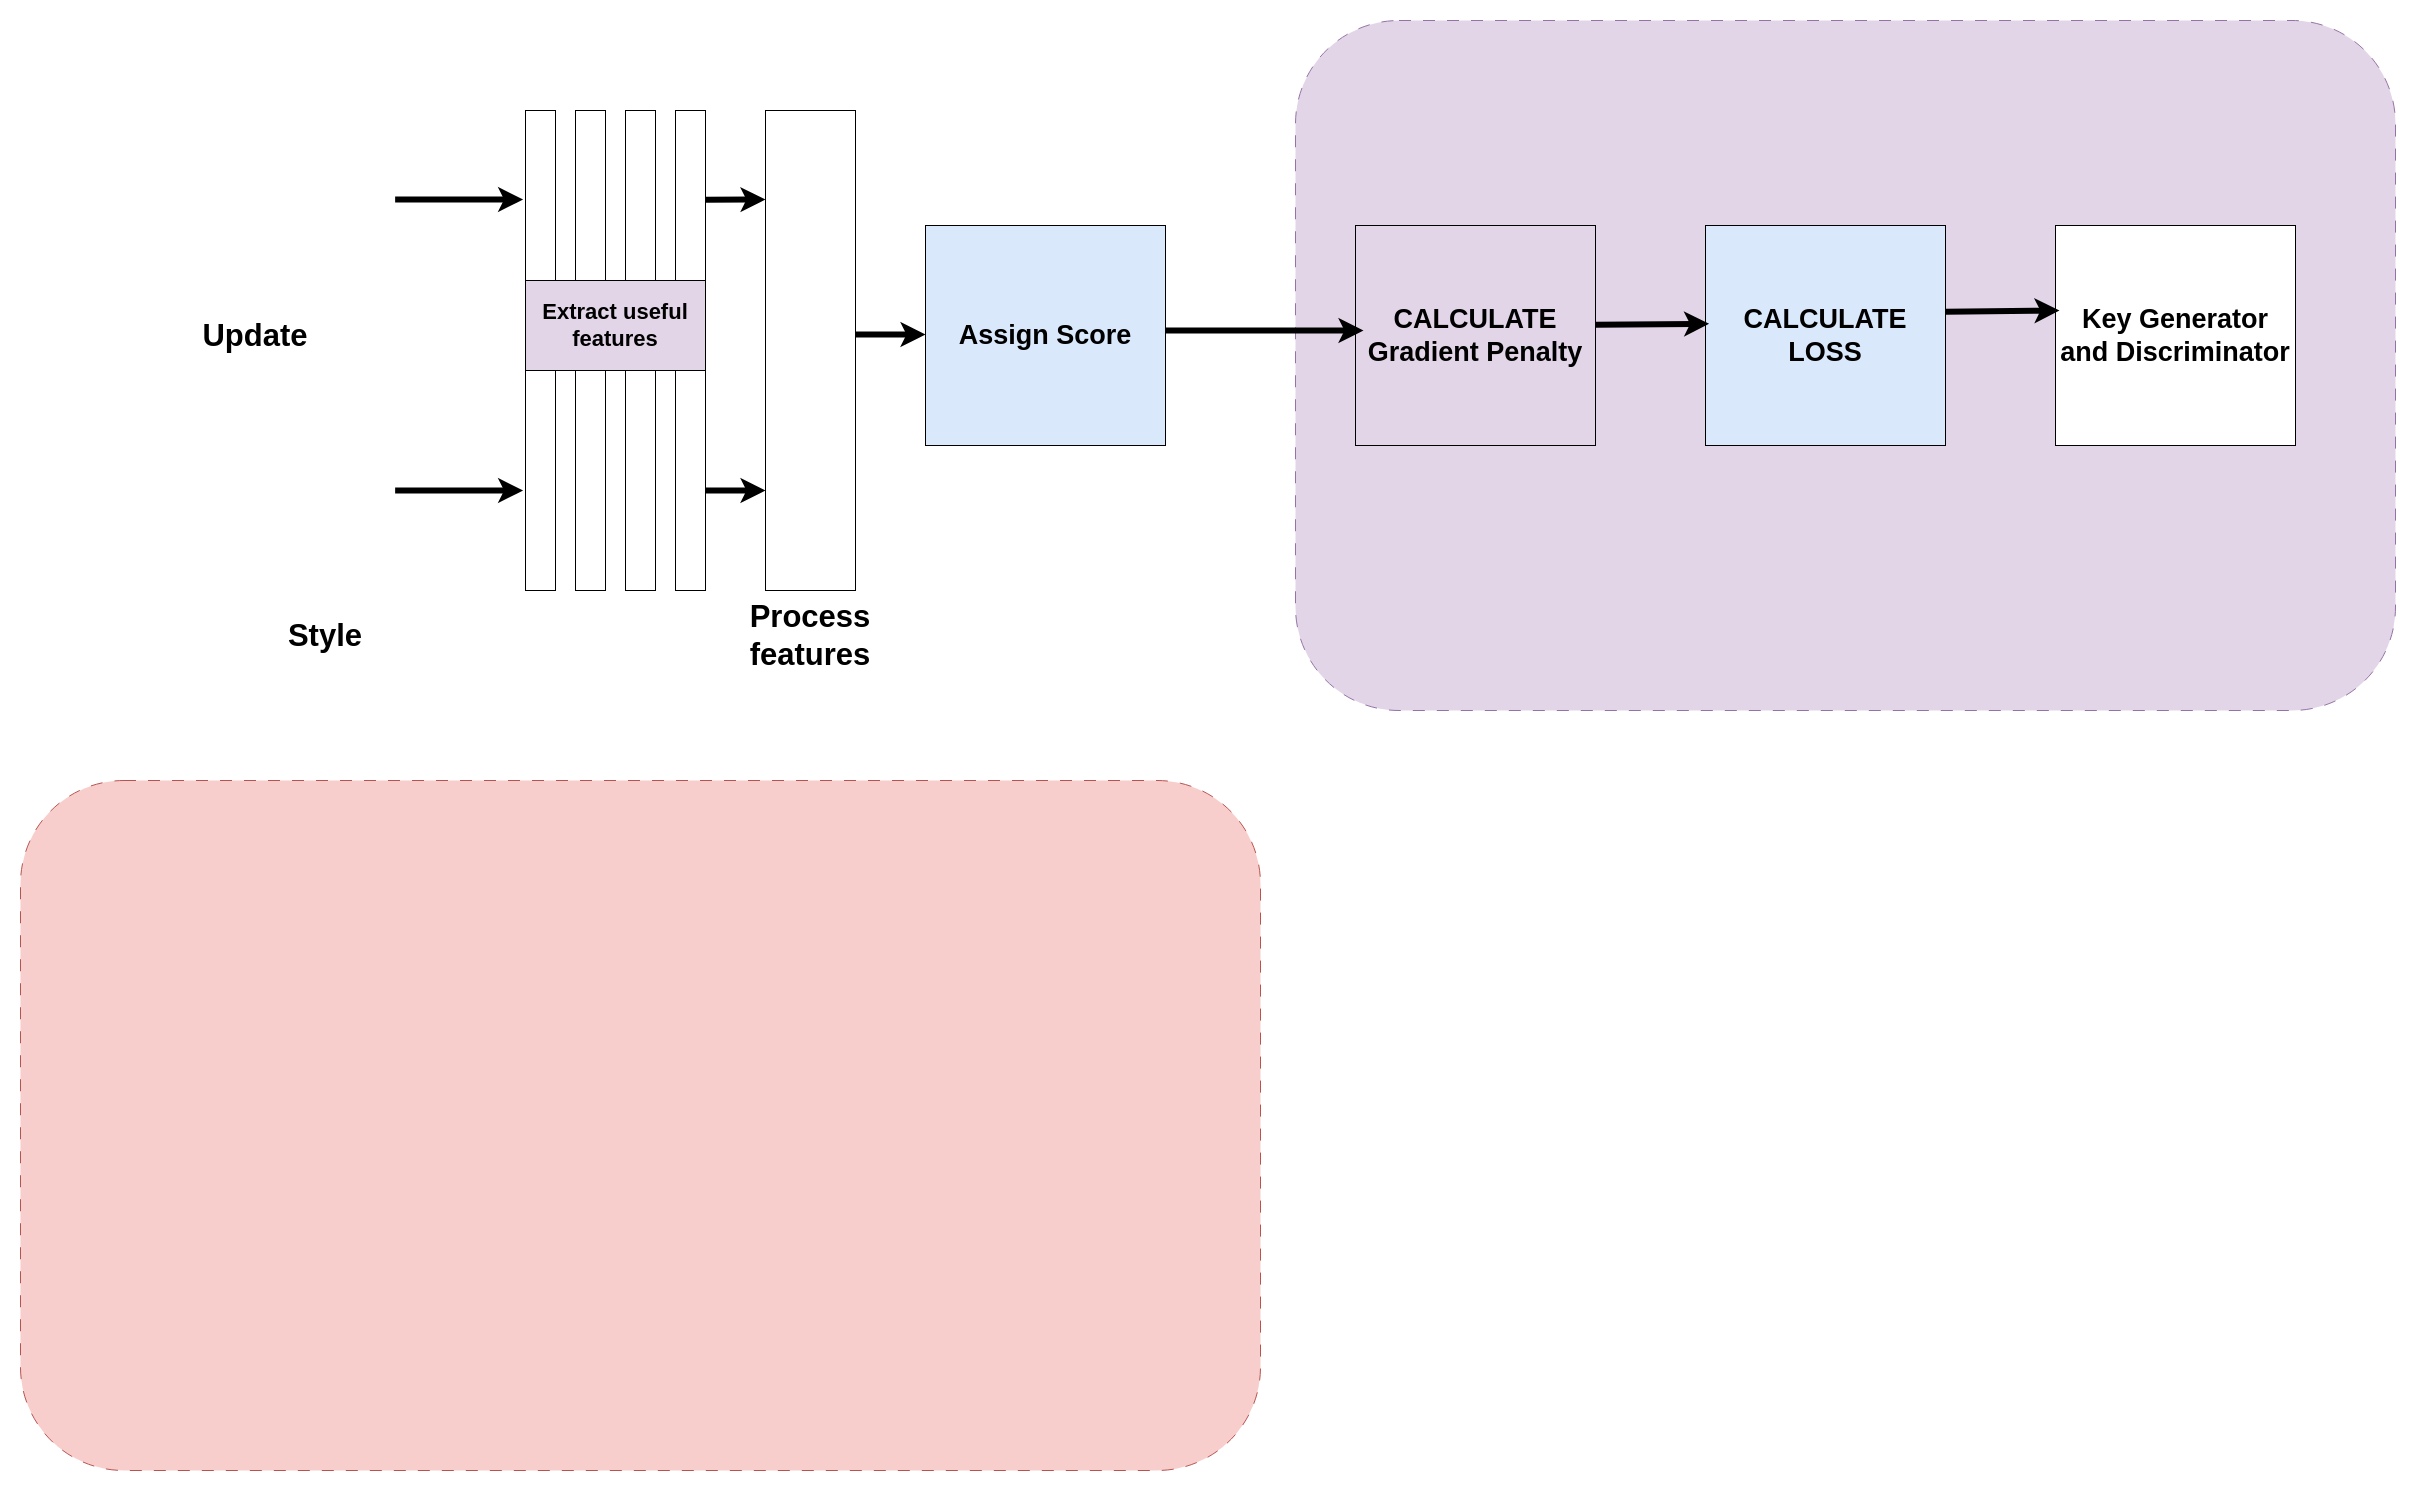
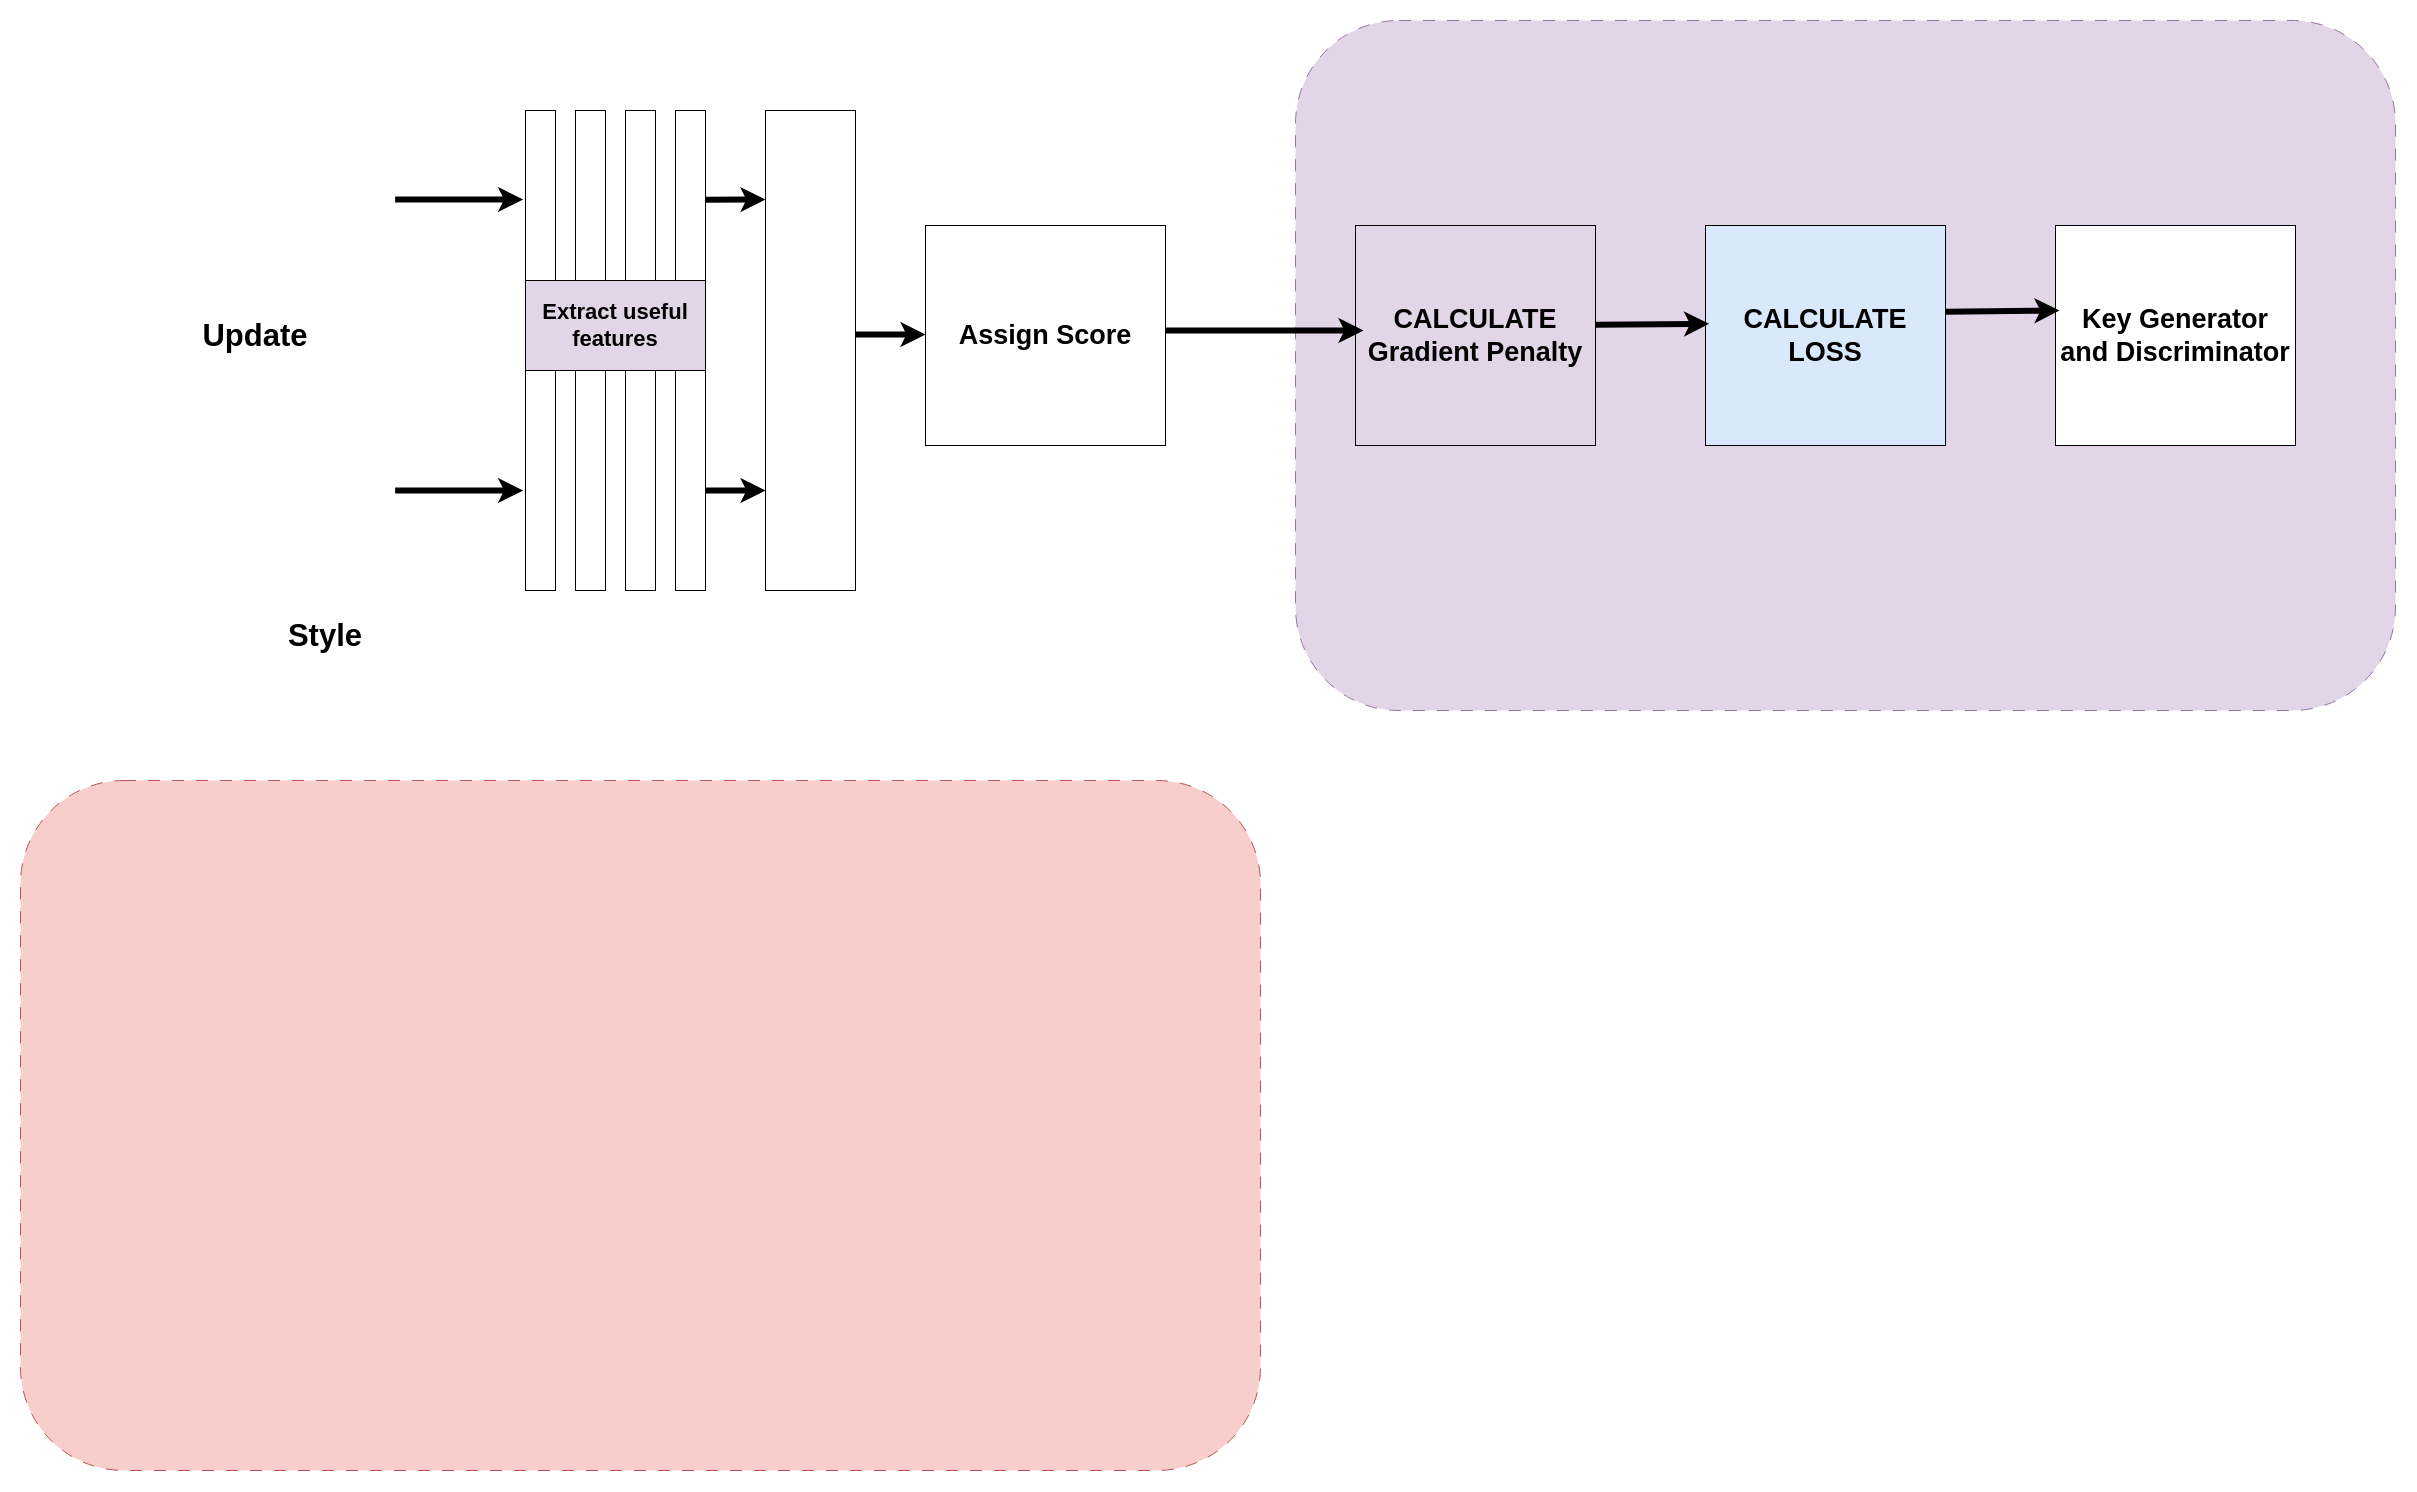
  <mxCell id="0" />
  <mxCell id="1" parent="0" />
  <mxCell id="2" value="" style="rounded=1;whiteSpace=wrap;html=1;fillColor=#e1d5e7;strokeColor=#9673a6;dashed=1;dashPattern=12 12;" vertex="1" parent="1"><mxGeometry x="1295" y="20" width="1100" height="690" as="geometry" /></mxCell>
  <mxCell id="3" value="" style="rounded=1;whiteSpace=wrap;html=1;fillColor=#f8cecc;strokeColor=#b85450;dashed=1;dashPattern=12 12;" vertex="1" parent="1"><mxGeometry x="20" y="780" width="1240" height="690" as="geometry" /></mxCell>
  <mxCell id="4" value="" style="shape=image;verticalLabelPosition=bottom;labelBackgroundColor=default;verticalAlign=top;aspect=fixed;imageAspect=0;image=https://thumbs.dreamstime.com/b/pixel-tv-2975742.jpg;" vertex="1" parent="1"><mxGeometry x="95" y="100" width="299.63" height="200" as="geometry" /></mxCell>
  <mxCell id="5" value="" style="shape=image;verticalLabelPosition=bottom;labelBackgroundColor=default;verticalAlign=top;aspect=fixed;imageAspect=0;image=https://img.freepik.com/free-vector/flat-style-distorted-checkered-background_23-2148964237.jpg;" vertex="1" parent="1"><mxGeometry x="116.21" y="410" width="278.42" height="185.47" as="geometry" /></mxCell>
  <mxCell id="6" value="" style="endArrow=classic;html=1;rounded=0;strokeWidth=6;" edge="1" parent="1"><mxGeometry width="50" height="50" relative="1" as="geometry"><mxPoint x="394.63" y="199" as="sourcePoint" /><mxPoint x="522.62" y="199" as="targetPoint" /></mxGeometry></mxCell>
  <mxCell id="7" value="" style="endArrow=classic;html=1;rounded=0;strokeWidth=6;" edge="1" parent="1"><mxGeometry width="50" height="50" relative="1" as="geometry"><mxPoint x="394.63" y="490" as="sourcePoint" /><mxPoint x="522.62" y="490" as="targetPoint" /></mxGeometry></mxCell>
  <mxCell id="8" value="&lt;span style=&quot;font-size: 31px;&quot;&gt;&lt;b&gt;Update&lt;/b&gt;&lt;/span&gt;" style="text;html=1;align=center;verticalAlign=middle;whiteSpace=wrap;rounded=0;" vertex="1" parent="1"><mxGeometry x="193.23" y="310" width="124.37" height="50" as="geometry" /></mxCell>
  <mxCell id="9" value="&lt;span style=&quot;font-size: 31px;&quot;&gt;&lt;b&gt;Style&lt;/b&gt;&lt;/span&gt;" style="text;html=1;align=center;verticalAlign=middle;whiteSpace=wrap;rounded=0;" vertex="1" parent="1"><mxGeometry x="263.23" y="610" width="124.37" height="50" as="geometry" /></mxCell>
  <mxCell id="10" value="&lt;span style=&quot;font-size: 27px;&quot;&gt;&lt;b&gt;CALCULATE&lt;/b&gt;&lt;/span&gt;&lt;div&gt;&lt;span style=&quot;font-size: 27px;&quot;&gt;&lt;b&gt;Gradient Penalty&lt;/b&gt;&lt;/span&gt;&lt;/div&gt;" style="rounded=0;whiteSpace=wrap;html=1;fillColor=#e1d5e7;" vertex="1" parent="1"><mxGeometry x="1355" y="225" width="240" height="220" as="geometry" /></mxCell>
  <mxCell id="11" value="&lt;span style=&quot;font-size: 27px;&quot;&gt;&lt;b&gt;CALCULATE&lt;/b&gt;&lt;/span&gt;&lt;div&gt;&lt;span style=&quot;font-size: 27px;&quot;&gt;&lt;b&gt;LOSS&lt;/b&gt;&lt;/span&gt;&lt;/div&gt;" style="rounded=0;whiteSpace=wrap;html=1;fillColor=#dae8fc;" vertex="1" parent="1"><mxGeometry x="1705" y="225" width="240" height="220" as="geometry" /></mxCell>
  <mxCell id="12" value="&lt;span style=&quot;font-size: 27px;&quot;&gt;&lt;b&gt;Key Generator and Discriminator&lt;/b&gt;&lt;/span&gt;" style="rounded=0;whiteSpace=wrap;html=1;" vertex="1" parent="1"><mxGeometry x="2055" y="225" width="240" height="220" as="geometry" /></mxCell>
  <mxCell id="13" value="" style="endArrow=classic;html=1;rounded=0;strokeWidth=6;" edge="1" parent="1"><mxGeometry width="50" height="50" relative="1" as="geometry"><mxPoint x="1165" y="330" as="sourcePoint" /><mxPoint x="1363" y="330" as="targetPoint" /></mxGeometry></mxCell>
  <mxCell id="14" value="" style="endArrow=classic;html=1;rounded=0;strokeWidth=6;entryX=0.015;entryY=0.447;entryDx=0;entryDy=0;entryPerimeter=0;" edge="1" parent="1" target="11"><mxGeometry width="50" height="50" relative="1" as="geometry"><mxPoint x="1595" y="324.33" as="sourcePoint" /><mxPoint x="1793" y="324.33" as="targetPoint" /></mxGeometry></mxCell>
  <mxCell id="15" value="" style="endArrow=classic;html=1;rounded=0;strokeWidth=6;entryX=0.015;entryY=0.447;entryDx=0;entryDy=0;entryPerimeter=0;" edge="1" parent="1"><mxGeometry width="50" height="50" relative="1" as="geometry"><mxPoint x="1945" y="311.33" as="sourcePoint" /><mxPoint x="2059" y="310" as="targetPoint" /></mxGeometry></mxCell>
  <mxCell id="16" value="" style="group" connectable="0" vertex="1" parent="1"><mxGeometry x="525" y="110" width="640" height="550" as="geometry" /></mxCell>
  <mxCell id="17" value="" style="rounded=0;whiteSpace=wrap;html=1;" vertex="1" parent="16"><mxGeometry width="30" height="480" as="geometry" /></mxCell>
  <mxCell id="18" value="" style="rounded=0;whiteSpace=wrap;html=1;" vertex="1" parent="16"><mxGeometry x="50" width="30" height="480" as="geometry" /></mxCell>
  <mxCell id="19" value="" style="rounded=0;whiteSpace=wrap;html=1;" vertex="1" parent="16"><mxGeometry x="100" width="30" height="480" as="geometry" /></mxCell>
  <mxCell id="20" value="" style="rounded=0;whiteSpace=wrap;html=1;" vertex="1" parent="16"><mxGeometry x="150" width="30" height="480" as="geometry" /></mxCell>
  <mxCell id="21" value="" style="rounded=0;whiteSpace=wrap;html=1;" vertex="1" parent="16"><mxGeometry x="240" width="90" height="480" as="geometry" /></mxCell>
- <mxCell id="22" value="&lt;span style=&quot;font-size: 27px;&quot;&gt;&lt;b&gt;Assign Score&lt;/b&gt;&lt;/span&gt;" style="rounded=0;whiteSpace=wrap;html=1;fillColor=#dae8fc;" vertex="1" parent="16"><mxGeometry x="400" y="115" width="240" height="220" as="geometry" /></mxCell>
+ <mxCell id="22" value="&lt;span style=&quot;font-size: 27px;&quot;&gt;&lt;b&gt;Assign Score&lt;/b&gt;&lt;/span&gt;" style="rounded=0;whiteSpace=wrap;html=1;" vertex="1" parent="16"><mxGeometry x="400" y="115" width="240" height="220" as="geometry" /></mxCell>
  <mxCell id="23" value="&lt;b&gt;&lt;font style=&quot;font-size: 22px;&quot;&gt;Extract useful features&lt;/font&gt;&lt;/b&gt;" style="rounded=0;whiteSpace=wrap;html=1;fillColor=#e1d5e7;" vertex="1" parent="16"><mxGeometry y="170" width="180" height="90" as="geometry" /></mxCell>
  <mxCell id="24" value="" style="endArrow=classic;html=1;rounded=0;strokeWidth=6;" edge="1" parent="16"><mxGeometry width="50" height="50" relative="1" as="geometry"><mxPoint x="180" y="89.33" as="sourcePoint" /><mxPoint x="240" y="89" as="targetPoint" /></mxGeometry></mxCell>
  <mxCell id="25" value="" style="endArrow=classic;html=1;rounded=0;strokeWidth=6;" edge="1" parent="16"><mxGeometry width="50" height="50" relative="1" as="geometry"><mxPoint x="180" y="380" as="sourcePoint" /><mxPoint x="240" y="380" as="targetPoint" /></mxGeometry></mxCell>
  <mxCell id="26" value="" style="endArrow=classic;html=1;rounded=0;strokeWidth=6;" edge="1" parent="16"><mxGeometry width="50" height="50" relative="1" as="geometry"><mxPoint x="330" y="224" as="sourcePoint" /><mxPoint x="400" y="224" as="targetPoint" /></mxGeometry></mxCell>
- <mxCell id="27" value="&lt;span style=&quot;font-size: 31px;&quot;&gt;&lt;b&gt;Process features&lt;/b&gt;&lt;/span&gt;" style="text;html=1;align=center;verticalAlign=middle;whiteSpace=wrap;rounded=0;" vertex="1" parent="16"><mxGeometry x="222.81" y="500" width="124.37" height="50" as="geometry" /></mxCell>
